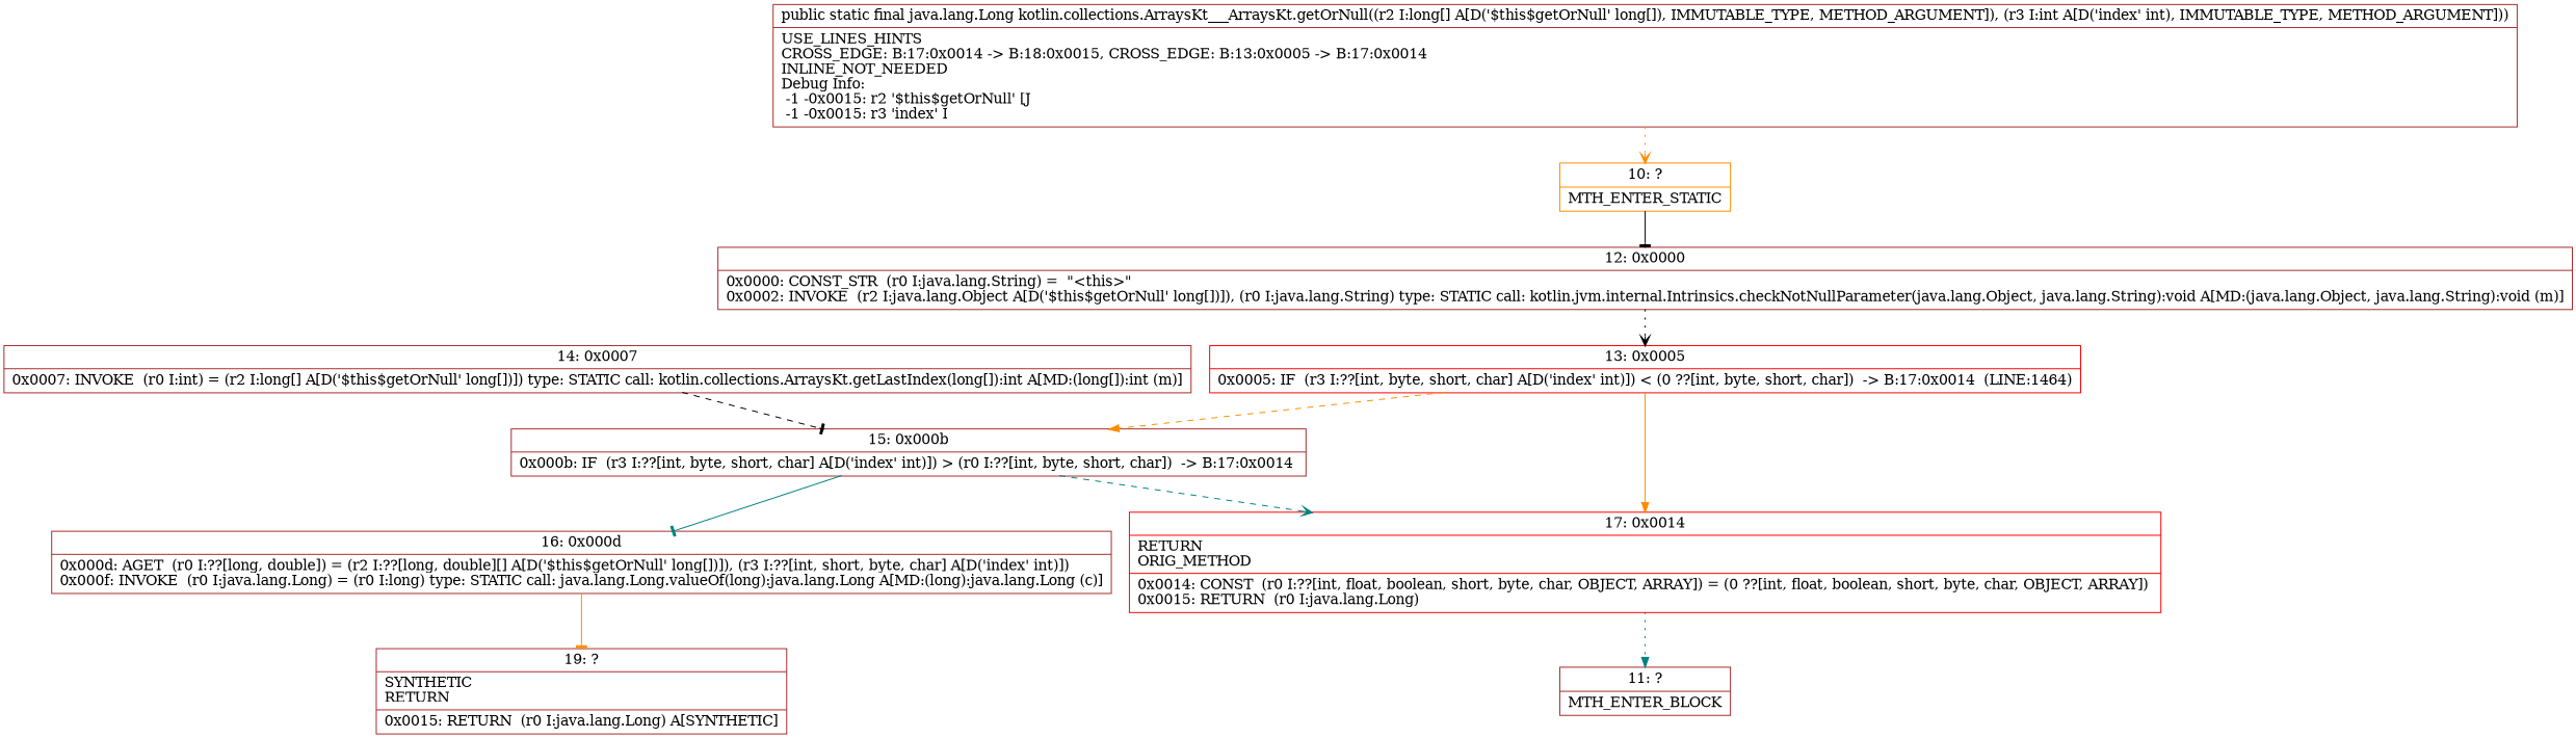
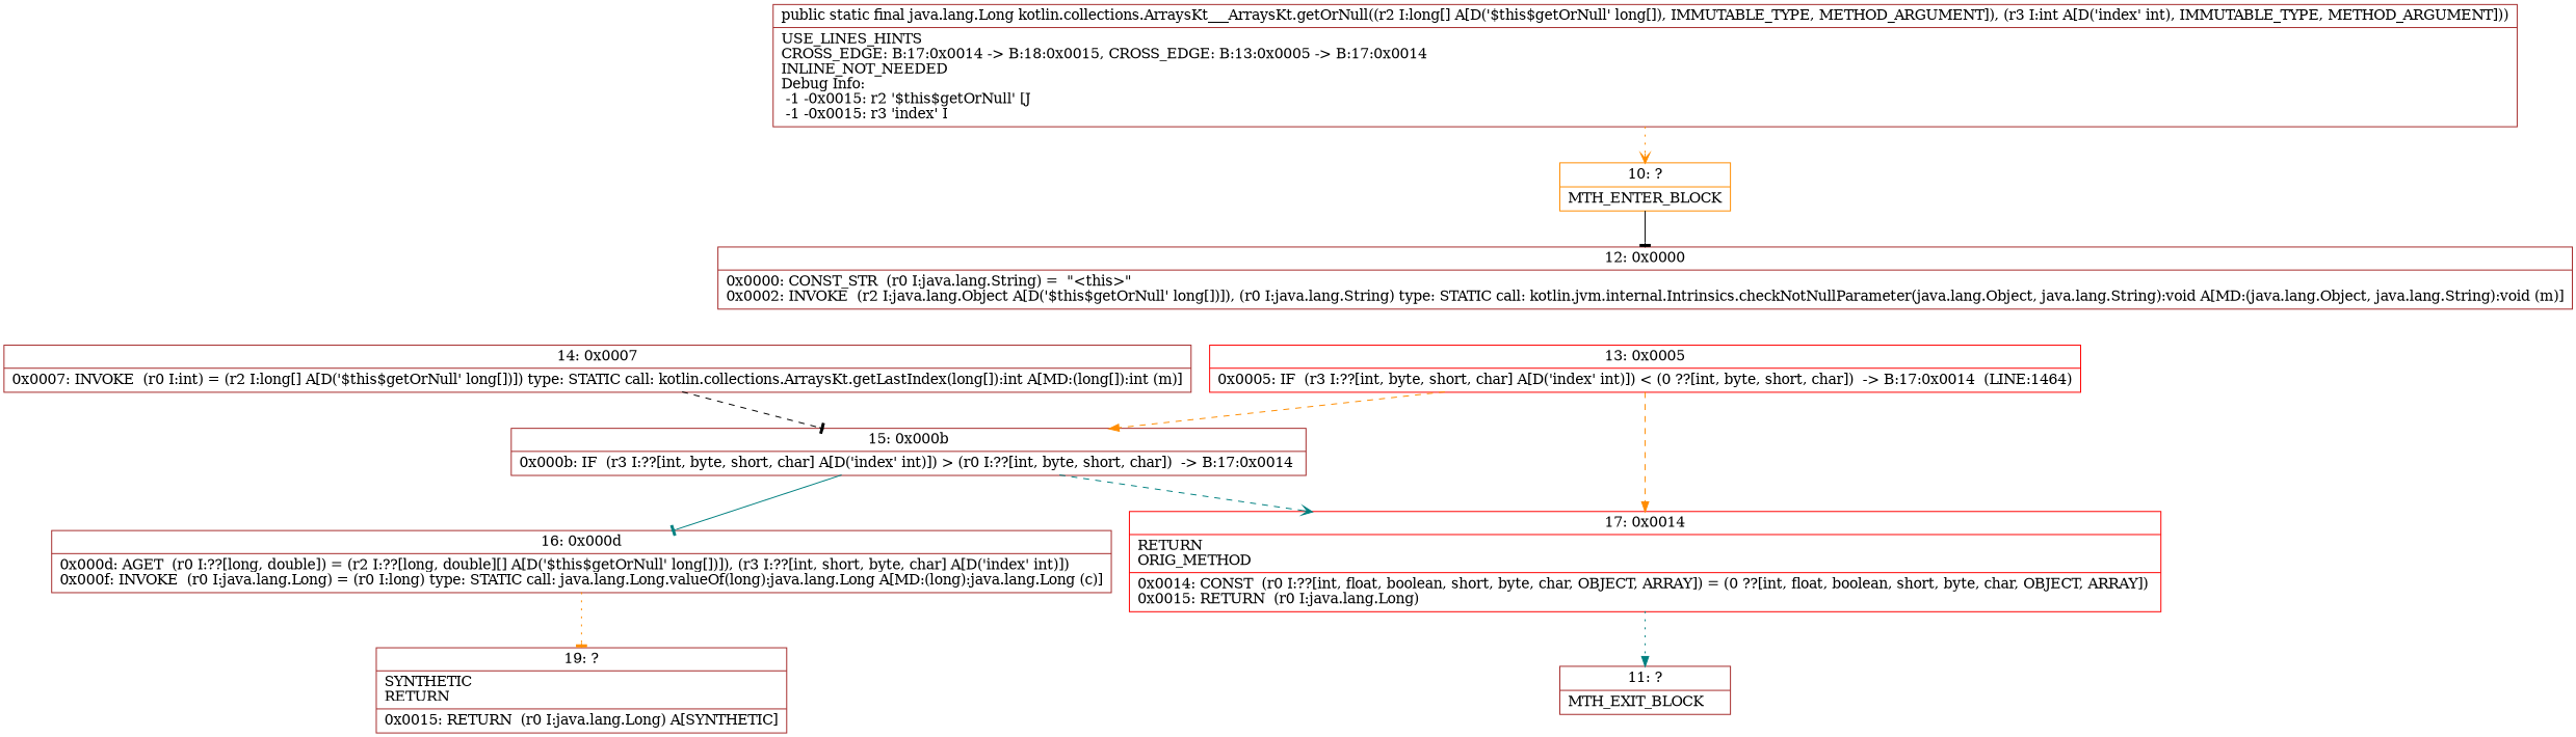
  digraph {
    node [color=brown shape=record]
    edge [arrowhead=tee color=darkorange style=dotted]
-   n1 [color=darkorange label="{10\:\ ?|MTH_ENTER_STATIC\l}"]
+   n1 [color=darkorange label="{10\:\ ?|MTH_ENTER_BLOCK\l}"]
    n2 [label="{12\:\ 0x0000|0x0000: CONST_STR  (r0 I:java.lang.String) =  \"\<this\>\" \l0x0002: INVOKE  (r2 I:java.lang.Object A[D('$this$getOrNull' long[])]), (r0 I:java.lang.String) type: STATIC call: kotlin.jvm.internal.Intrinsics.checkNotNullParameter(java.lang.Object, java.lang.String):void A[MD:(java.lang.Object, java.lang.String):void (m)]\l}"]
    n3 [color=red label="{13\:\ 0x0005|0x0005: IF  (r3 I:??[int, byte, short, char] A[D('index' int)]) \< (0 ??[int, byte, short, char])  \-\> B:17:0x0014  (LINE:1464)\l}"]
    n4 [color=red label="{17\:\ 0x0014|RETURN\lORIG_METHOD\l|0x0014: CONST  (r0 I:??[int, float, boolean, short, byte, char, OBJECT, ARRAY]) = (0 ??[int, float, boolean, short, byte, char, OBJECT, ARRAY]) \l0x0015: RETURN  (r0 I:java.lang.Long) \l}"]
    n5 [label="{15\:\ 0x000b|0x000b: IF  (r3 I:??[int, byte, short, char] A[D('index' int)]) \> (r0 I:??[int, byte, short, char])  \-\> B:17:0x0014 \l}"]
    n6 [label="{14\:\ 0x0007|0x0007: INVOKE  (r0 I:int) = (r2 I:long[] A[D('$this$getOrNull' long[])]) type: STATIC call: kotlin.collections.ArraysKt.getLastIndex(long[]):int A[MD:(long[]):int (m)]\l}"]
-   n7 [label="{11\:\ ?|MTH_ENTER_BLOCK\l}"]
+   n7 [label="{11\:\ ?|MTH_EXIT_BLOCK\l}"]
    n8 [label="{16\:\ 0x000d|0x000d: AGET  (r0 I:??[long, double]) = (r2 I:??[long, double][] A[D('$this$getOrNull' long[])]), (r3 I:??[int, short, byte, char] A[D('index' int)]) \l0x000f: INVOKE  (r0 I:java.lang.Long) = (r0 I:long) type: STATIC call: java.lang.Long.valueOf(long):java.lang.Long A[MD:(long):java.lang.Long (c)]\l}"]
    n9 [label="{19\:\ ?|SYNTHETIC\lRETURN\l|0x0015: RETURN  (r0 I:java.lang.Long) A[SYNTHETIC]\l}"]
    n10 [label="{public static final java.lang.Long kotlin.collections.ArraysKt___ArraysKt.getOrNull((r2 I:long[] A[D('$this$getOrNull' long[]), IMMUTABLE_TYPE, METHOD_ARGUMENT]), (r3 I:int A[D('index' int), IMMUTABLE_TYPE, METHOD_ARGUMENT]))  | USE_LINES_HINTS\lCROSS_EDGE: B:17:0x0014 \-\> B:18:0x0015, CROSS_EDGE: B:13:0x0005 \-\> B:17:0x0014\lINLINE_NOT_NEEDED\lDebug Info:\l  \-1 \-0x0015: r2 '$this$getOrNull' [J\l  \-1 \-0x0015: r3 'index' I\l}"]
    n1 -> n2 [color=black style=solid]
-   n2 -> n3 [arrowhead=vee color=black]
-   n3 -> n4 [arrowhead=normal style=solid]
+   n3 -> n4 [arrowhead=normal style=dashed]
    n3 -> n5 [arrowhead=normal style=dashed]
    n4 -> n7 [arrowhead=normal color=teal]
    n5 -> n4 [arrowhead=vee color=teal style=dashed]
    n5 -> n8 [color=teal style=solid]
    n6 -> n5 [color=black style=dashed]
-   n8 -> n9 [style=solid]
+   n8 -> n9
    n10 -> n1 [arrowhead=vee]
  }
